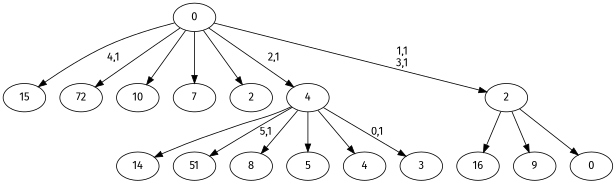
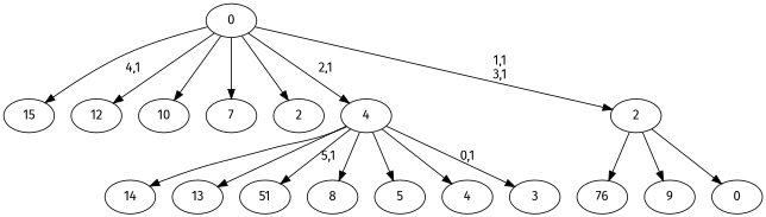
  digraph {
    fontname="Fira Sans"
    node [fontname="Fira Sans"]
    edge [fontname="Fira Sans"]
-   n1 [label=16]
+   n1 [label=76]
    n2 [label=15]
    n3 [label=14]
-   n5 [label=72]
+   n4 [label=13]
+   n5 [label=12]
    n6 [label=51]
    n7 [label=10]
    n8 [label=9]
    n9 [label=8]
    n10 [label=7]
    n11 [label=5]
    n12 [label=4]
    n13 [label=3]
    n14 [label=2]
    4
    n16 [label=0]
    2
    0
    4 -> n3
+   4 -> n4
    4 -> n6 [label="5,1"]
    4 -> n9
    4 -> n11
    4 -> n12
    4 -> n13 [label="0,1"]
    2 -> n1
    2 -> n8
    2 -> n16
    0 -> n2 [label="4,1"]
    0 -> n5
    0 -> n7
    0 -> n10
    0 -> n14
    0 -> 4 [label="2,1"]
    0 -> 2 [label="1,1\n3,1"]
  }
